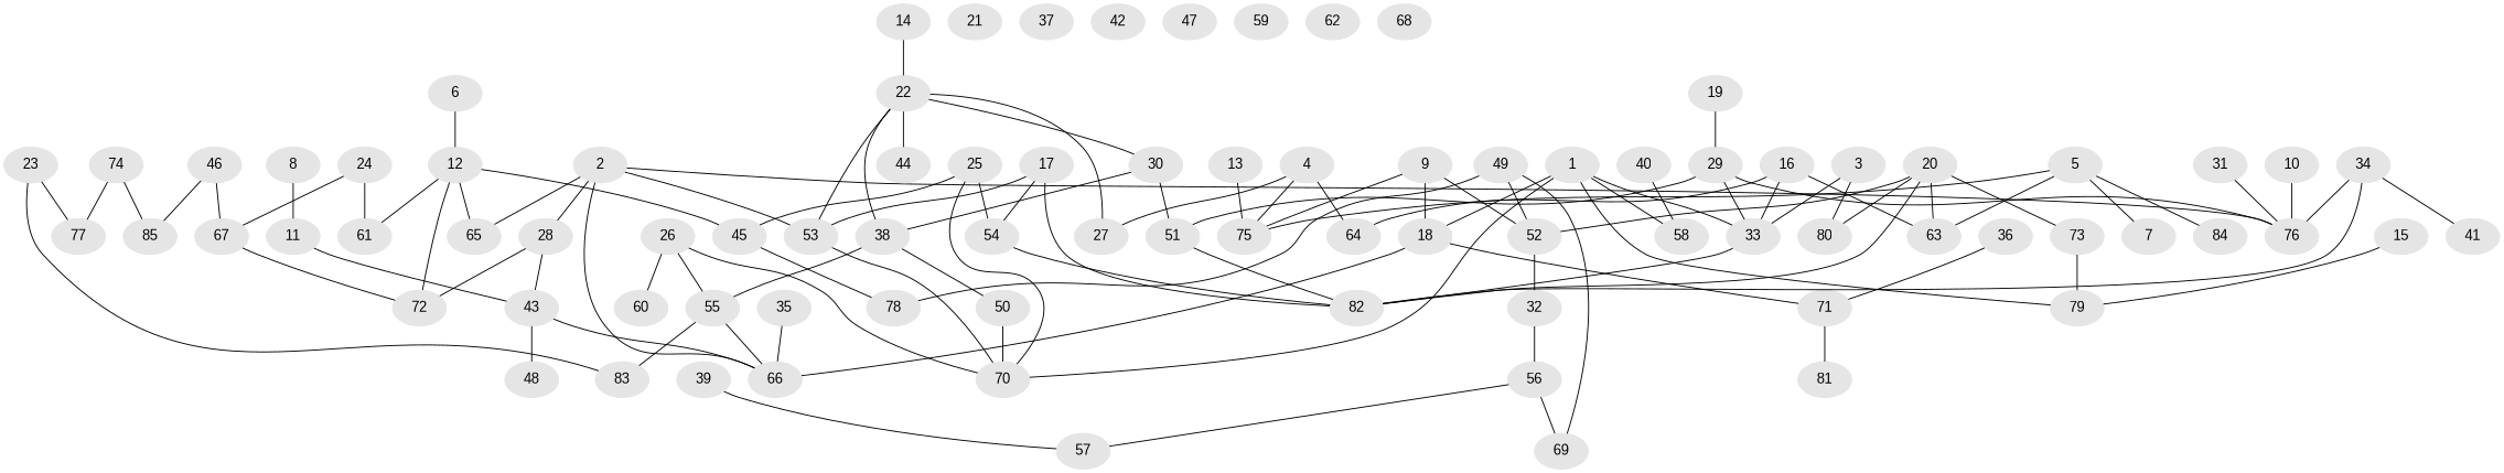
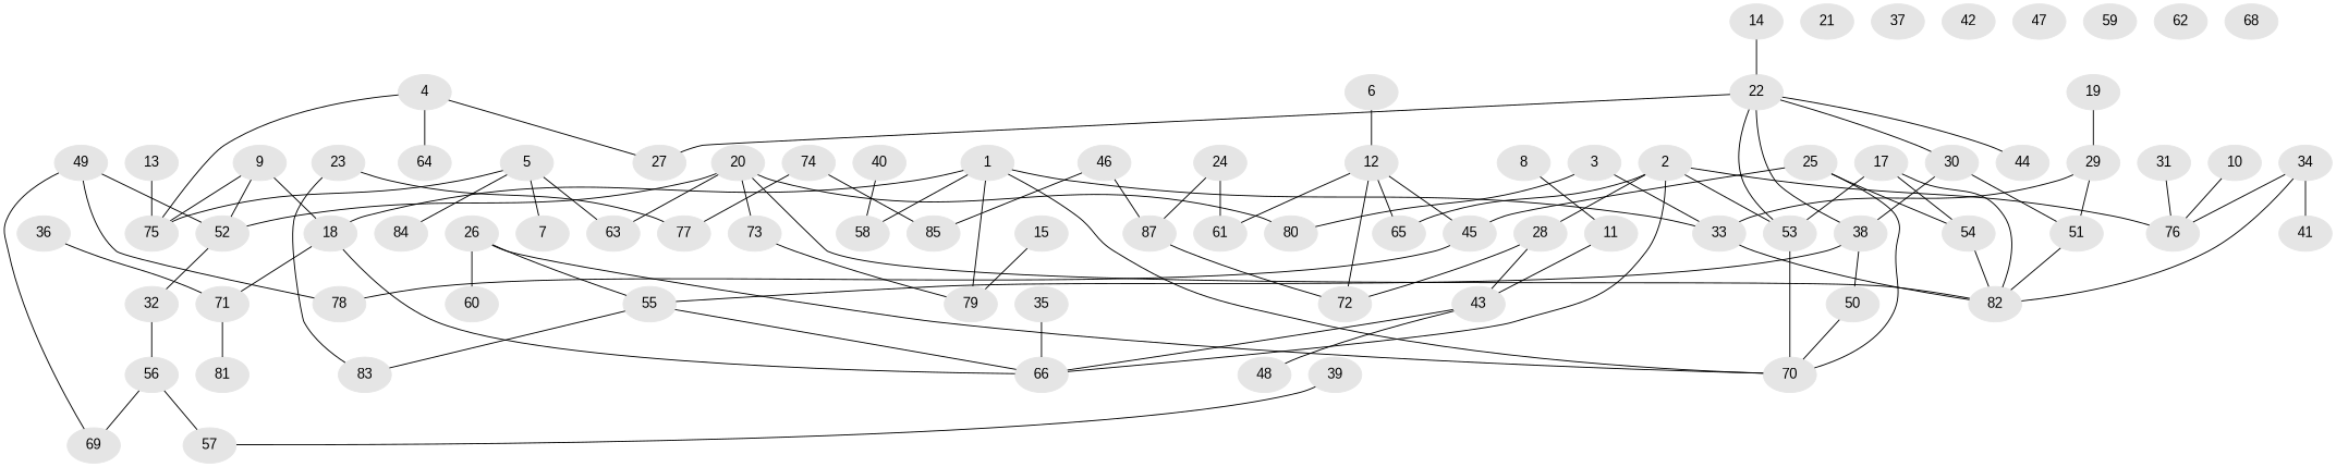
  graph {
    fontname="Liberation Sans"
    node [color=gray90 fontname="Liberation Sans" style=filled]
    edge [fontname="Liberation Sans"]
    1
    18
    33
    58
    70
    79
    66
    71
    82
    2
    28
    53
    65
    76
    43
    72
    3
    80
    4
    27
    64
    75
    5
    7
    63
    84
    6
    12
    45
    61
    8
    11
    9
    52
    32
    10
    48
    78
    13
    14
    22
    38
    44
    30
    15
-   16
    17
    54
    81
    19
    29
    51
    20
    73
    56
    21
    55
    50
    23
    77
    83
    24
-   67
+   67 [label=87]
    25
    26
    60
    31
    57
    69
    34
    41
    35
    36
    37
    39
    40
    42
    46
    85
    47
    49
    59
    62
    68
    74
    1 -- 18
    1 -- 33
    1 -- 58
    1 -- 70
    1 -- 79
    18 -- 66
    18 -- 71
    33 -- 82
    71 -- 81
    2 -- 66
    2 -- 28
    2 -- 53
    2 -- 65
    2 -- 76
    28 -- 43
    28 -- 72
    53 -- 70
    43 -- 66
    43 -- 48
    3 -- 33
    3 -- 80
    4 -- 27
    4 -- 64
    4 -- 75
    5 -- 75
    5 -- 7
    5 -- 63
    5 -- 84
    6 -- 12
    12 -- 65
    12 -- 72
    12 -- 45
    12 -- 61
    45 -- 78
    8 -- 11
    11 -- 43
    9 -- 18
    9 -- 75
    9 -- 52
    52 -- 32
    32 -- 56
    10 -- 76
    13 -- 75
    14 -- 22
    22 -- 53
    22 -- 27
    22 -- 38
    22 -- 44
    22 -- 30
    38 -- 55
    38 -- 50
    30 -- 38
    30 -- 51
    15 -- 79
-   16 -- 33
-   16 -- 64
-   16 -- 63
    17 -- 82
    17 -- 53
    17 -- 54
    54 -- 82
    19 -- 29
    29 -- 33
-   29 -- 76
    29 -- 51
    51 -- 82
    20 -- 82
    20 -- 80
    20 -- 63
    20 -- 52
    20 -- 73
    73 -- 79
    56 -- 57
    56 -- 69
    55 -- 66
    55 -- 83
    50 -- 70
    23 -- 77
    23 -- 83
    24 -- 61
    24 -- 67
    67 -- 72
    25 -- 70
    25 -- 45
    25 -- 54
    26 -- 70
    26 -- 55
    26 -- 60
    31 -- 76
    34 -- 82
    34 -- 76
    34 -- 41
    35 -- 66
    36 -- 71
    39 -- 57
    40 -- 58
    46 -- 67
    46 -- 85
    49 -- 52
    49 -- 78
    49 -- 69
    74 -- 77
    74 -- 85
  }
